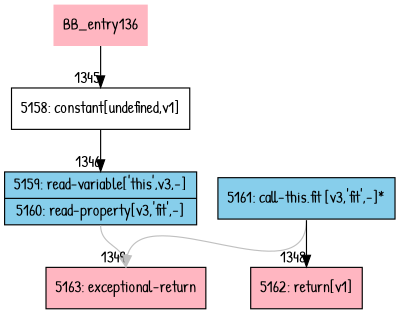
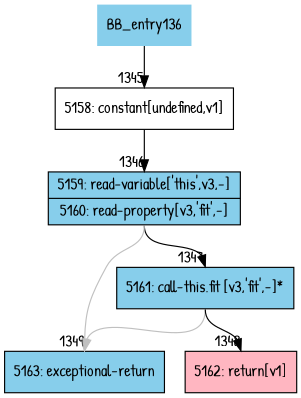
  digraph {
    fontname="Patrick Hand"
    rankdir=TD
    node [fillcolor=skyblue fontname="Patrick Hand" shape=record style=filled]
    edge [fontname="Patrick Hand" headport=n tailport=s]
-   BB_entry136 [fillcolor=lightpink shape=none]
+   BB_entry136 [shape=none]
    n2 [fillcolor=white label="{5158: constant[undefined,v1]}"]
    n3 [label="{5159: read-variable['this',v3,-]|5160: read-property[v3,'fit',-]}"]
    n4 [label="{5161: call-this.fit [v3,'fit',-]*}"]
-   n5 [fillcolor=lightpink label="{5163: exceptional-return}"]
+   n5 [label="{5163: exceptional-return}"]
    n6 [fillcolor=lightpink label="{5162: return[v1]}"]
    BB_entry136 -> n2 [headlabel="    1345"]
    n2 -> n3 [headlabel="      1346"]
+   n3 -> n4 [headlabel="      1347"]
    n3 -> n5 [color=gray headlabel="      1349"]
    n4 -> n5 [color=gray]
    n4 -> n6 [headlabel="      1348"]
  }
